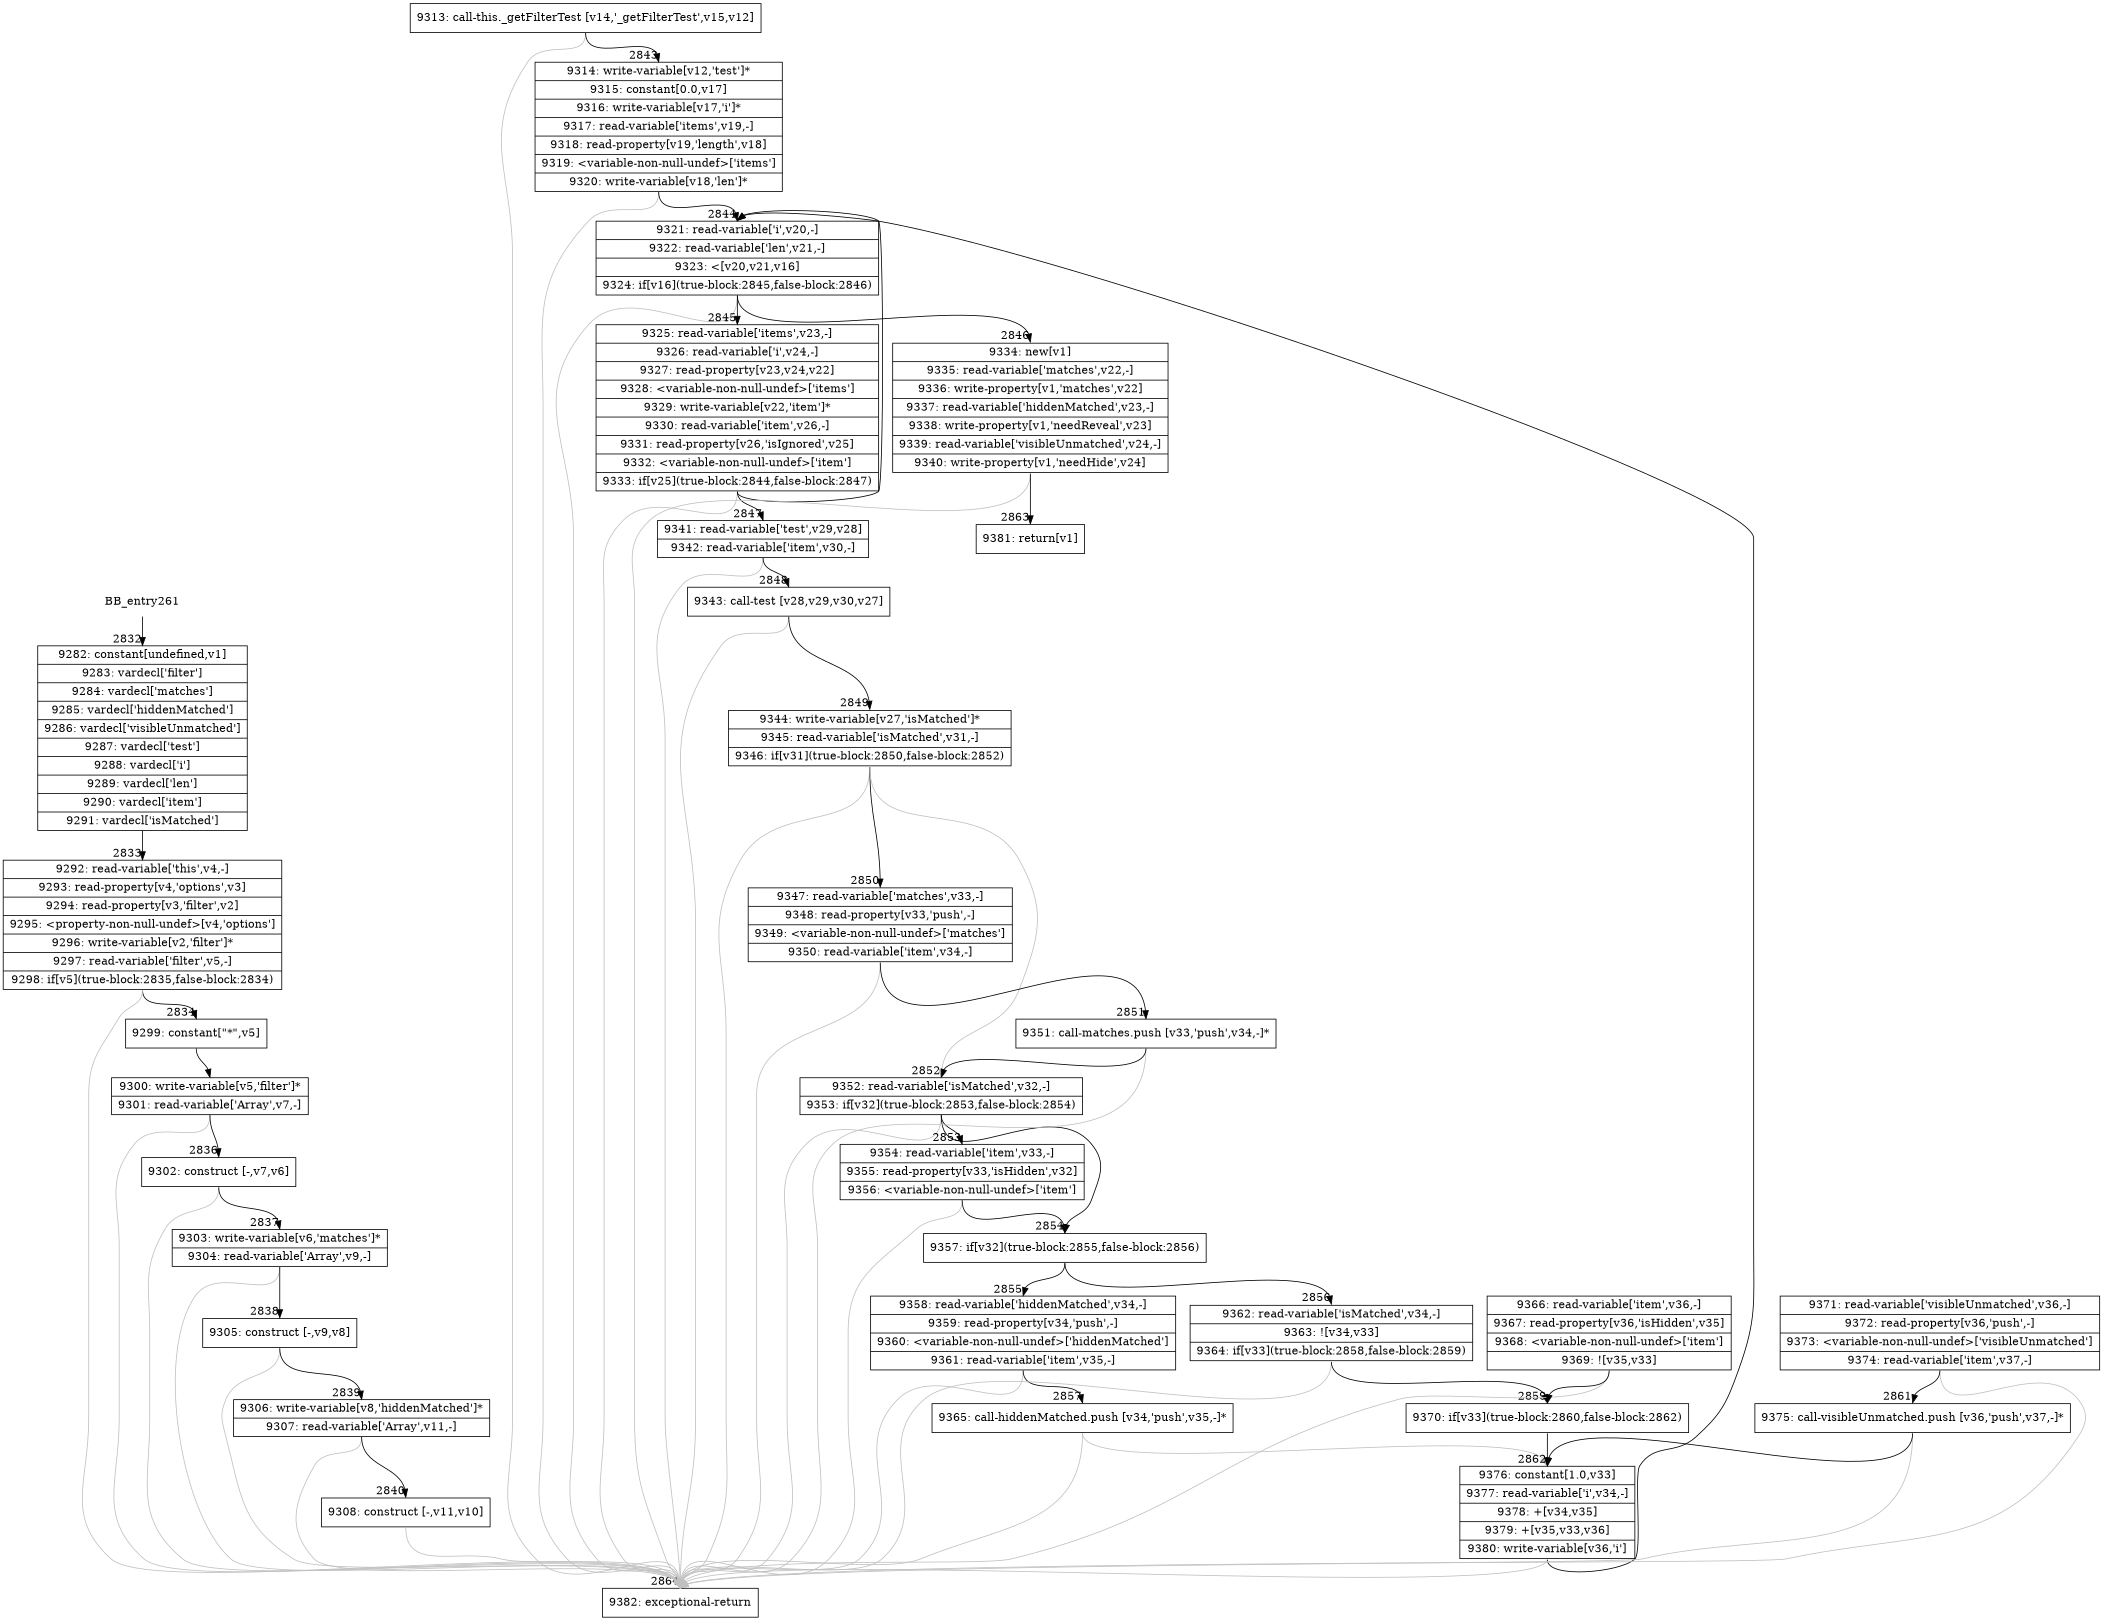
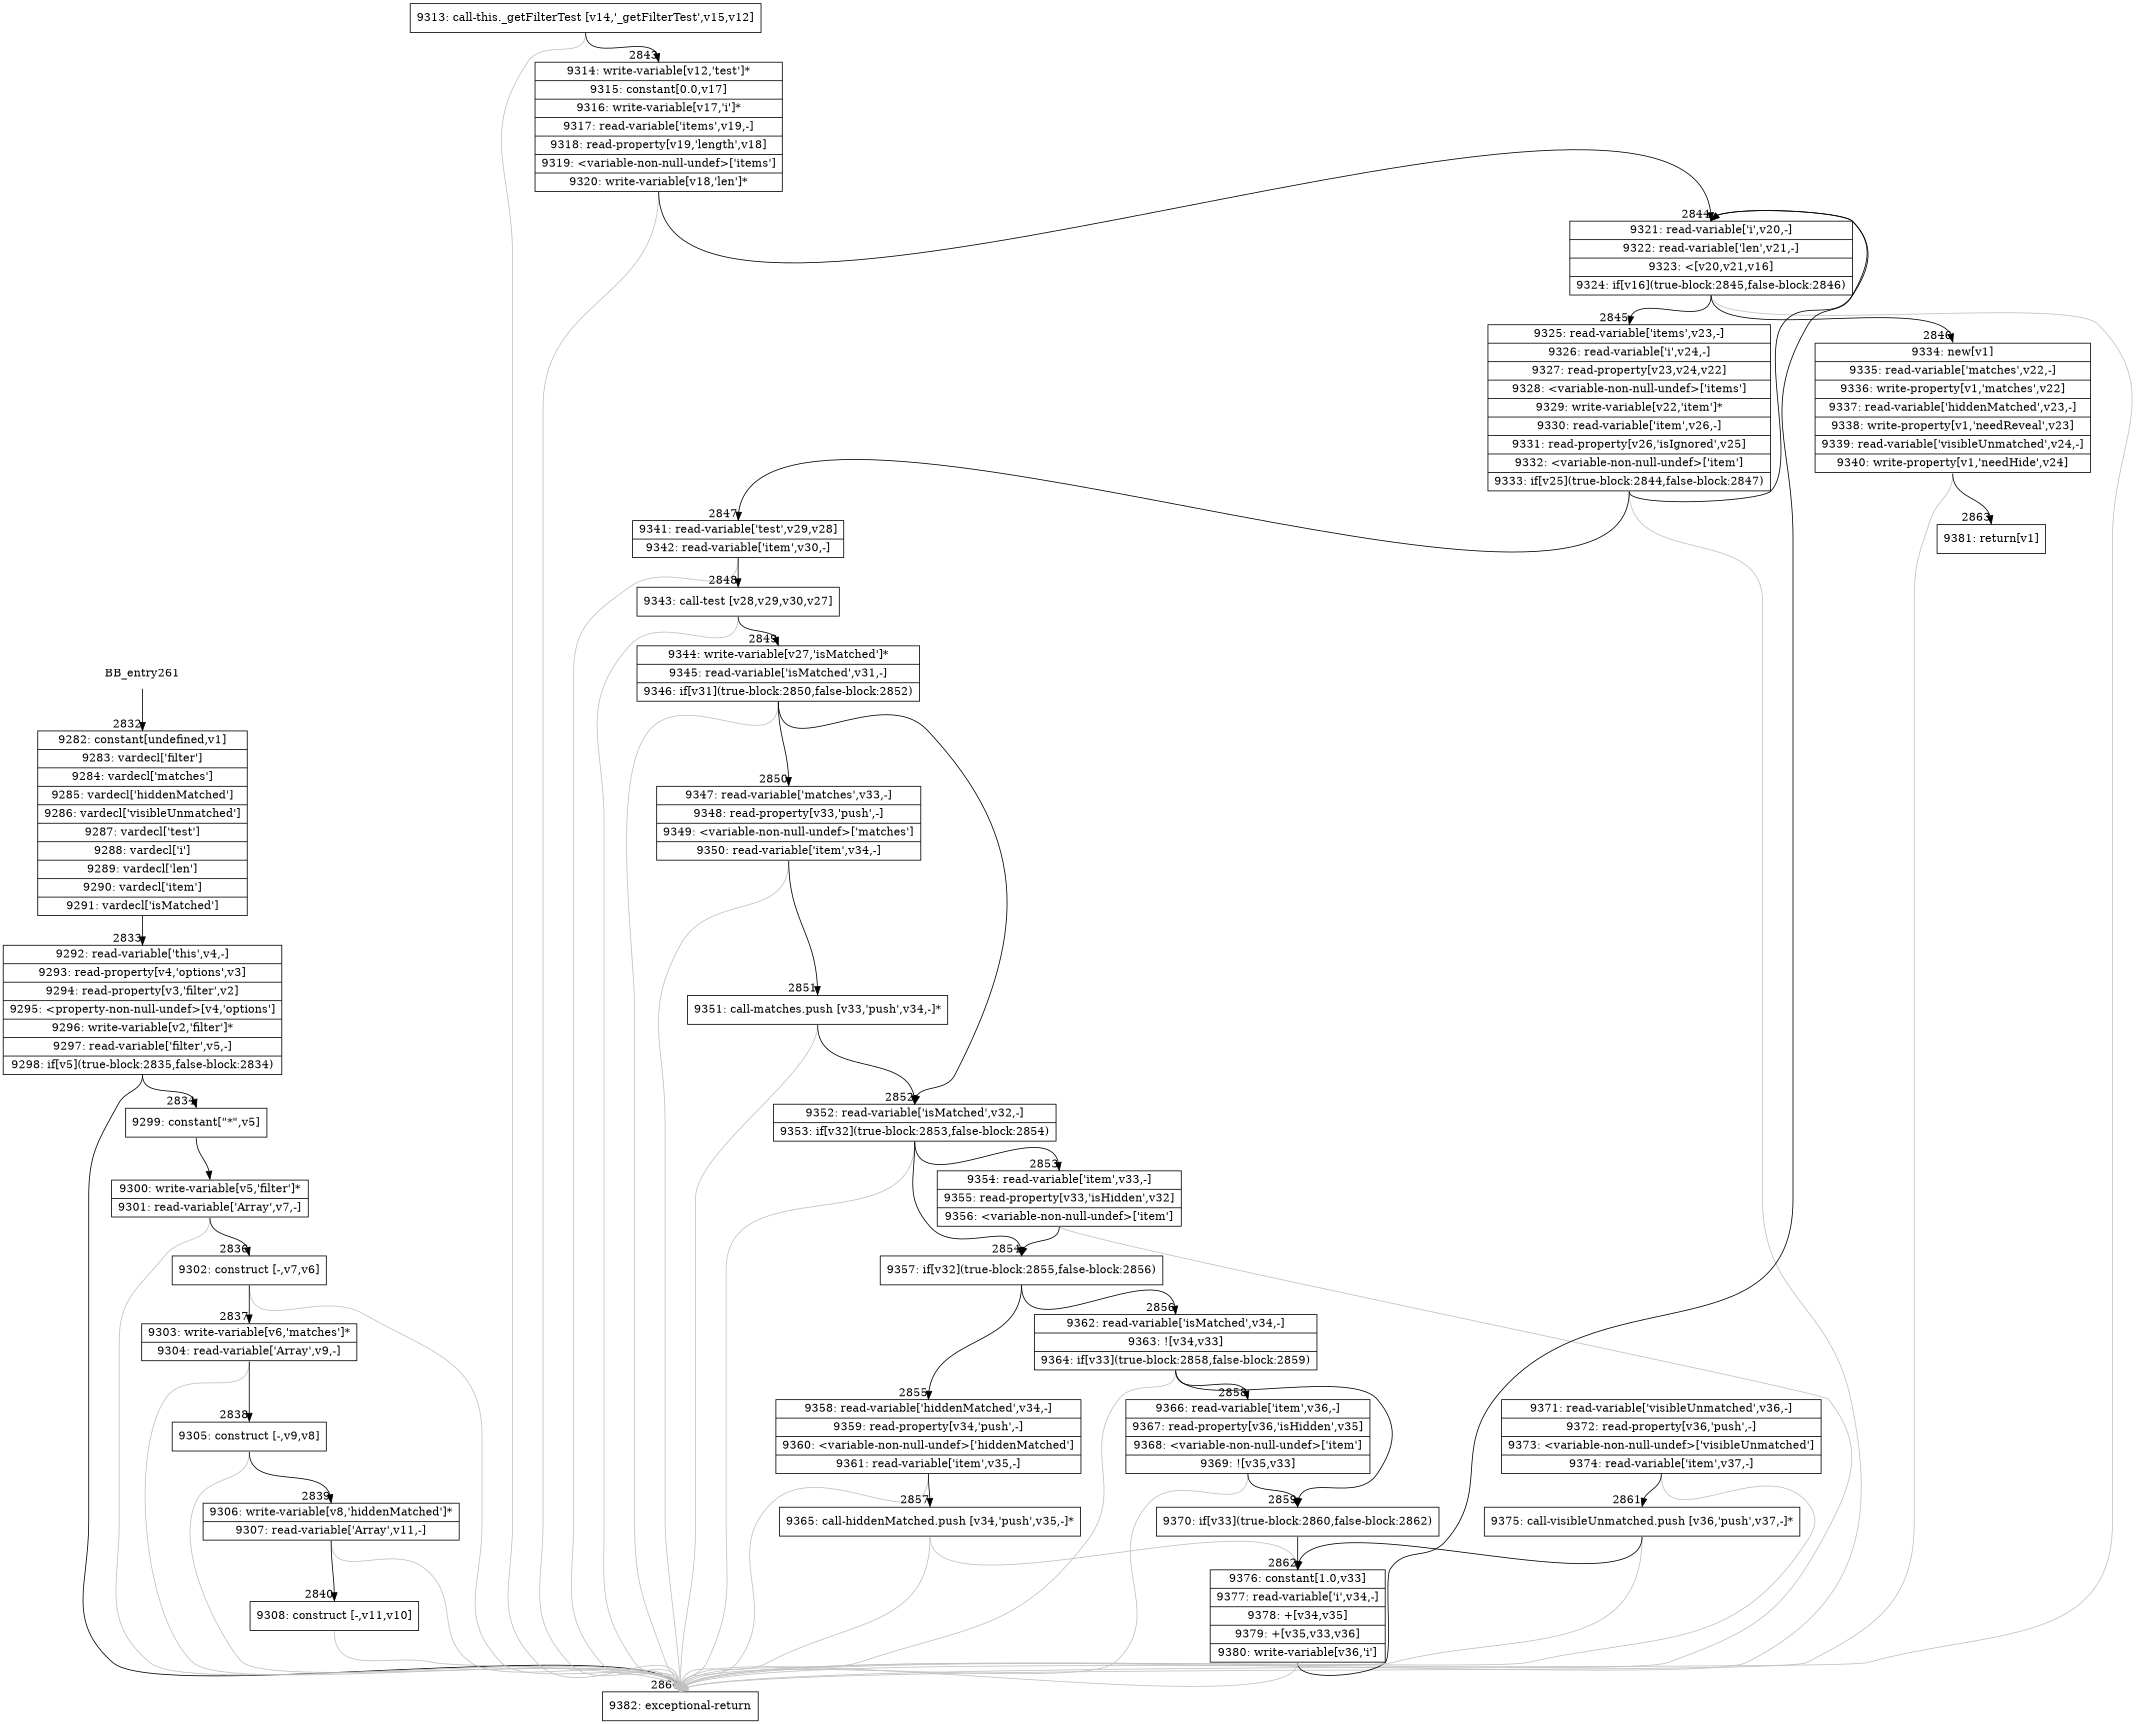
  digraph {
    rankdir=TD
    node [shape=record]
    edge [headport=n tailport=s]
    n1 [label=BB_entry261 shape=none]
    n2 [label="{9282: constant[undefined,v1]|9283: vardecl['filter']|9284: vardecl['matches']|9285: vardecl['hiddenMatched']|9286: vardecl['visibleUnmatched']|9287: vardecl['test']|9288: vardecl['i']|9289: vardecl['len']|9290: vardecl['item']|9291: vardecl['isMatched']}"]
    n3 [label="{9292: read-variable['this',v4,-]|9293: read-property[v4,'options',v3]|9294: read-property[v3,'filter',v2]|9295: \<property-non-null-undef\>[v4,'options']|9296: write-variable[v2,'filter']*|9297: read-variable['filter',v5,-]|9298: if[v5](true-block:2835,false-block:2834)}"]
    n4 [label="{9299: constant[\"*\",v5]}"]
    n5 [label="{9382: exceptional-return}"]
    n6 [label="{9300: write-variable[v5,'filter']*|9301: read-variable['Array',v7,-]}"]
    n7 [label="{9302: construct [-,v7,v6]}"]
    n8 [label="{9303: write-variable[v6,'matches']*|9304: read-variable['Array',v9,-]}"]
    n9 [label="{9305: construct [-,v9,v8]}"]
    n10 [label="{9306: write-variable[v8,'hiddenMatched']*|9307: read-variable['Array',v11,-]}"]
    n11 [label="{9308: construct [-,v11,v10]}"]
    n12 [label="{9313: call-this._getFilterTest [v14,'_getFilterTest',v15,v12]}"]
    n13 [label="{9314: write-variable[v12,'test']*|9315: constant[0.0,v17]|9316: write-variable[v17,'i']*|9317: read-variable['items',v19,-]|9318: read-property[v19,'length',v18]|9319: \<variable-non-null-undef\>['items']|9320: write-variable[v18,'len']*}"]
    n14 [label="{9321: read-variable['i',v20,-]|9322: read-variable['len',v21,-]|9323: \<[v20,v21,v16]|9324: if[v16](true-block:2845,false-block:2846)}"]
    n15 [label="{9325: read-variable['items',v23,-]|9326: read-variable['i',v24,-]|9327: read-property[v23,v24,v22]|9328: \<variable-non-null-undef\>['items']|9329: write-variable[v22,'item']*|9330: read-variable['item',v26,-]|9331: read-property[v26,'isIgnored',v25]|9332: \<variable-non-null-undef\>['item']|9333: if[v25](true-block:2844,false-block:2847)}"]
    n16 [label="{9334: new[v1]|9335: read-variable['matches',v22,-]|9336: write-property[v1,'matches',v22]|9337: read-variable['hiddenMatched',v23,-]|9338: write-property[v1,'needReveal',v23]|9339: read-variable['visibleUnmatched',v24,-]|9340: write-property[v1,'needHide',v24]}"]
    n17 [label="{9341: read-variable['test',v29,v28]|9342: read-variable['item',v30,-]}"]
    n18 [label="{9381: return[v1]}"]
    n19 [label="{9343: call-test [v28,v29,v30,v27]}"]
    n20 [label="{9344: write-variable[v27,'isMatched']*|9345: read-variable['isMatched',v31,-]|9346: if[v31](true-block:2850,false-block:2852)}"]
    n21 [label="{9347: read-variable['matches',v33,-]|9348: read-property[v33,'push',-]|9349: \<variable-non-null-undef\>['matches']|9350: read-variable['item',v34,-]}"]
    n22 [label="{9352: read-variable['isMatched',v32,-]|9353: if[v32](true-block:2853,false-block:2854)}"]
    n23 [label="{9351: call-matches.push [v33,'push',v34,-]*}"]
    n24 [label="{9357: if[v32](true-block:2855,false-block:2856)}"]
    n25 [label="{9354: read-variable['item',v33,-]|9355: read-property[v33,'isHidden',v32]|9356: \<variable-non-null-undef\>['item']}"]
    n26 [label="{9358: read-variable['hiddenMatched',v34,-]|9359: read-property[v34,'push',-]|9360: \<variable-non-null-undef\>['hiddenMatched']|9361: read-variable['item',v35,-]}"]
    n27 [label="{9362: read-variable['isMatched',v34,-]|9363: ![v34,v33]|9364: if[v33](true-block:2858,false-block:2859)}"]
    n28 [label="{9365: call-hiddenMatched.push [v34,'push',v35,-]*}"]
    n29 [label="{9370: if[v33](true-block:2860,false-block:2862)}"]
    n30 [label="{9366: read-variable['item',v36,-]|9367: read-property[v36,'isHidden',v35]|9368: \<variable-non-null-undef\>['item']|9369: ![v35,v33]}"]
    n31 [label="{9376: constant[1.0,v33]|9377: read-variable['i',v34,-]|9378: +[v34,v35]|9379: +[v35,v33,v36]|9380: write-variable[v36,'i']}"]
    n32 [label="{9371: read-variable['visibleUnmatched',v36,-]|9372: read-property[v36,'push',-]|9373: \<variable-non-null-undef\>['visibleUnmatched']|9374: read-variable['item',v37,-]}"]
    n33 [label="{9375: call-visibleUnmatched.push [v36,'push',v37,-]*}"]
    n1 -> n2 [headlabel="    2832"]
    n2 -> n3 [headlabel="      2833"]
    n3 -> n4 [headlabel="      2834"]
-   n3 -> n5 [color=gray headlabel="      2864"]
+   n3 -> n5 [color=black headlabel="      2864"]
    n4 -> n6
    n6 -> n5 [color=gray]
    n6 -> n7 [headlabel="      2836"]
    n7 -> n5 [color=gray]
    n7 -> n8 [headlabel="      2837"]
    n8 -> n5 [color=gray]
    n8 -> n9 [headlabel="      2838"]
    n9 -> n5 [color=gray]
    n9 -> n10 [headlabel="      2839"]
    n10 -> n5 [color=gray]
    n10 -> n11 [headlabel="      2840"]
    n11 -> n5 [color=gray]
    n12 -> n5 [color=gray]
    n12 -> n13 [headlabel="      2843"]
    n13 -> n5 [color=gray]
    n13 -> n14 [headlabel="      2844"]
    n14 -> n5 [color=gray]
    n14 -> n15 [headlabel="      2845"]
    n14 -> n16 [headlabel="      2846"]
    n15 -> n5 [color=gray]
    n15 -> n14
    n15 -> n17 [headlabel="      2847"]
    n16 -> n5 [color=gray]
    n16 -> n18 [headlabel="      2863"]
    n17 -> n5 [color=gray]
    n17 -> n19 [headlabel="      2848"]
    n19 -> n5 [color=gray]
    n19 -> n20 [headlabel="      2849"]
    n20 -> n5 [color=gray]
    n20 -> n21 [headlabel="      2850"]
-   n20 -> n22 [headlabel="      2852" color=gray]
+   n20 -> n22 [headlabel="      2852"]
    n21 -> n5 [color=gray]
    n21 -> n23 [headlabel="      2851"]
    n22 -> n5 [color=gray]
    n22 -> n24 [headlabel="      2854"]
    n22 -> n25 [headlabel="      2853"]
    n23 -> n5 [color=gray]
    n23 -> n22
    n24 -> n26 [headlabel="      2855"]
    n24 -> n27 [headlabel="      2856"]
    n25 -> n5 [color=gray]
    n25 -> n24
    n26 -> n5 [color=gray]
    n26 -> n28 [headlabel="      2857"]
    n27 -> n5 [color=gray]
    n27 -> n29 [headlabel="      2859"]
+   n27 -> n30 [headlabel="      2858"]
    n28 -> n5 [color=gray]
    n28 -> n31 [color=gray headlabel="      2862"]
    n29 -> n31
    n30 -> n5 [color=gray]
    n30 -> n29
    n31 -> n5 [color=gray]
    n31 -> n14
    n32 -> n5 [color=gray]
    n32 -> n33 [headlabel="      2861"]
    n33 -> n5 [color=gray]
    n33 -> n31
  }
